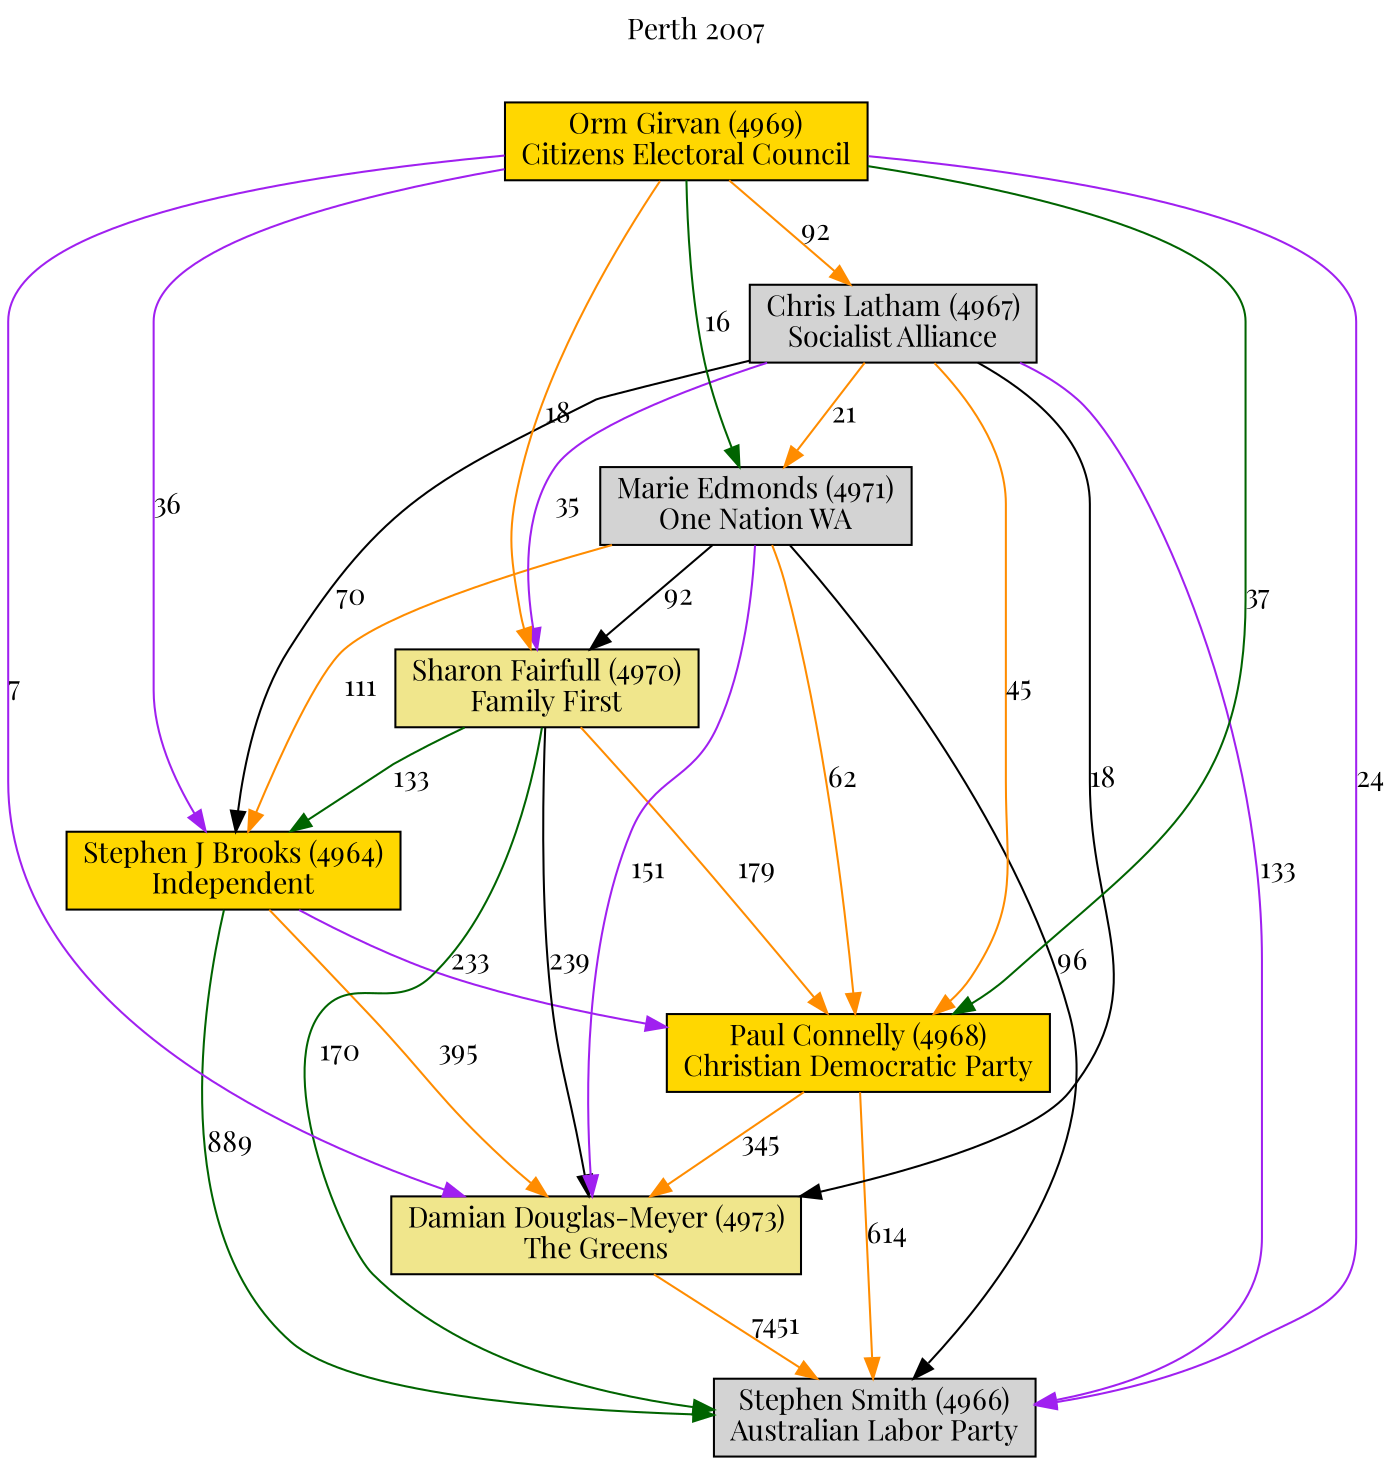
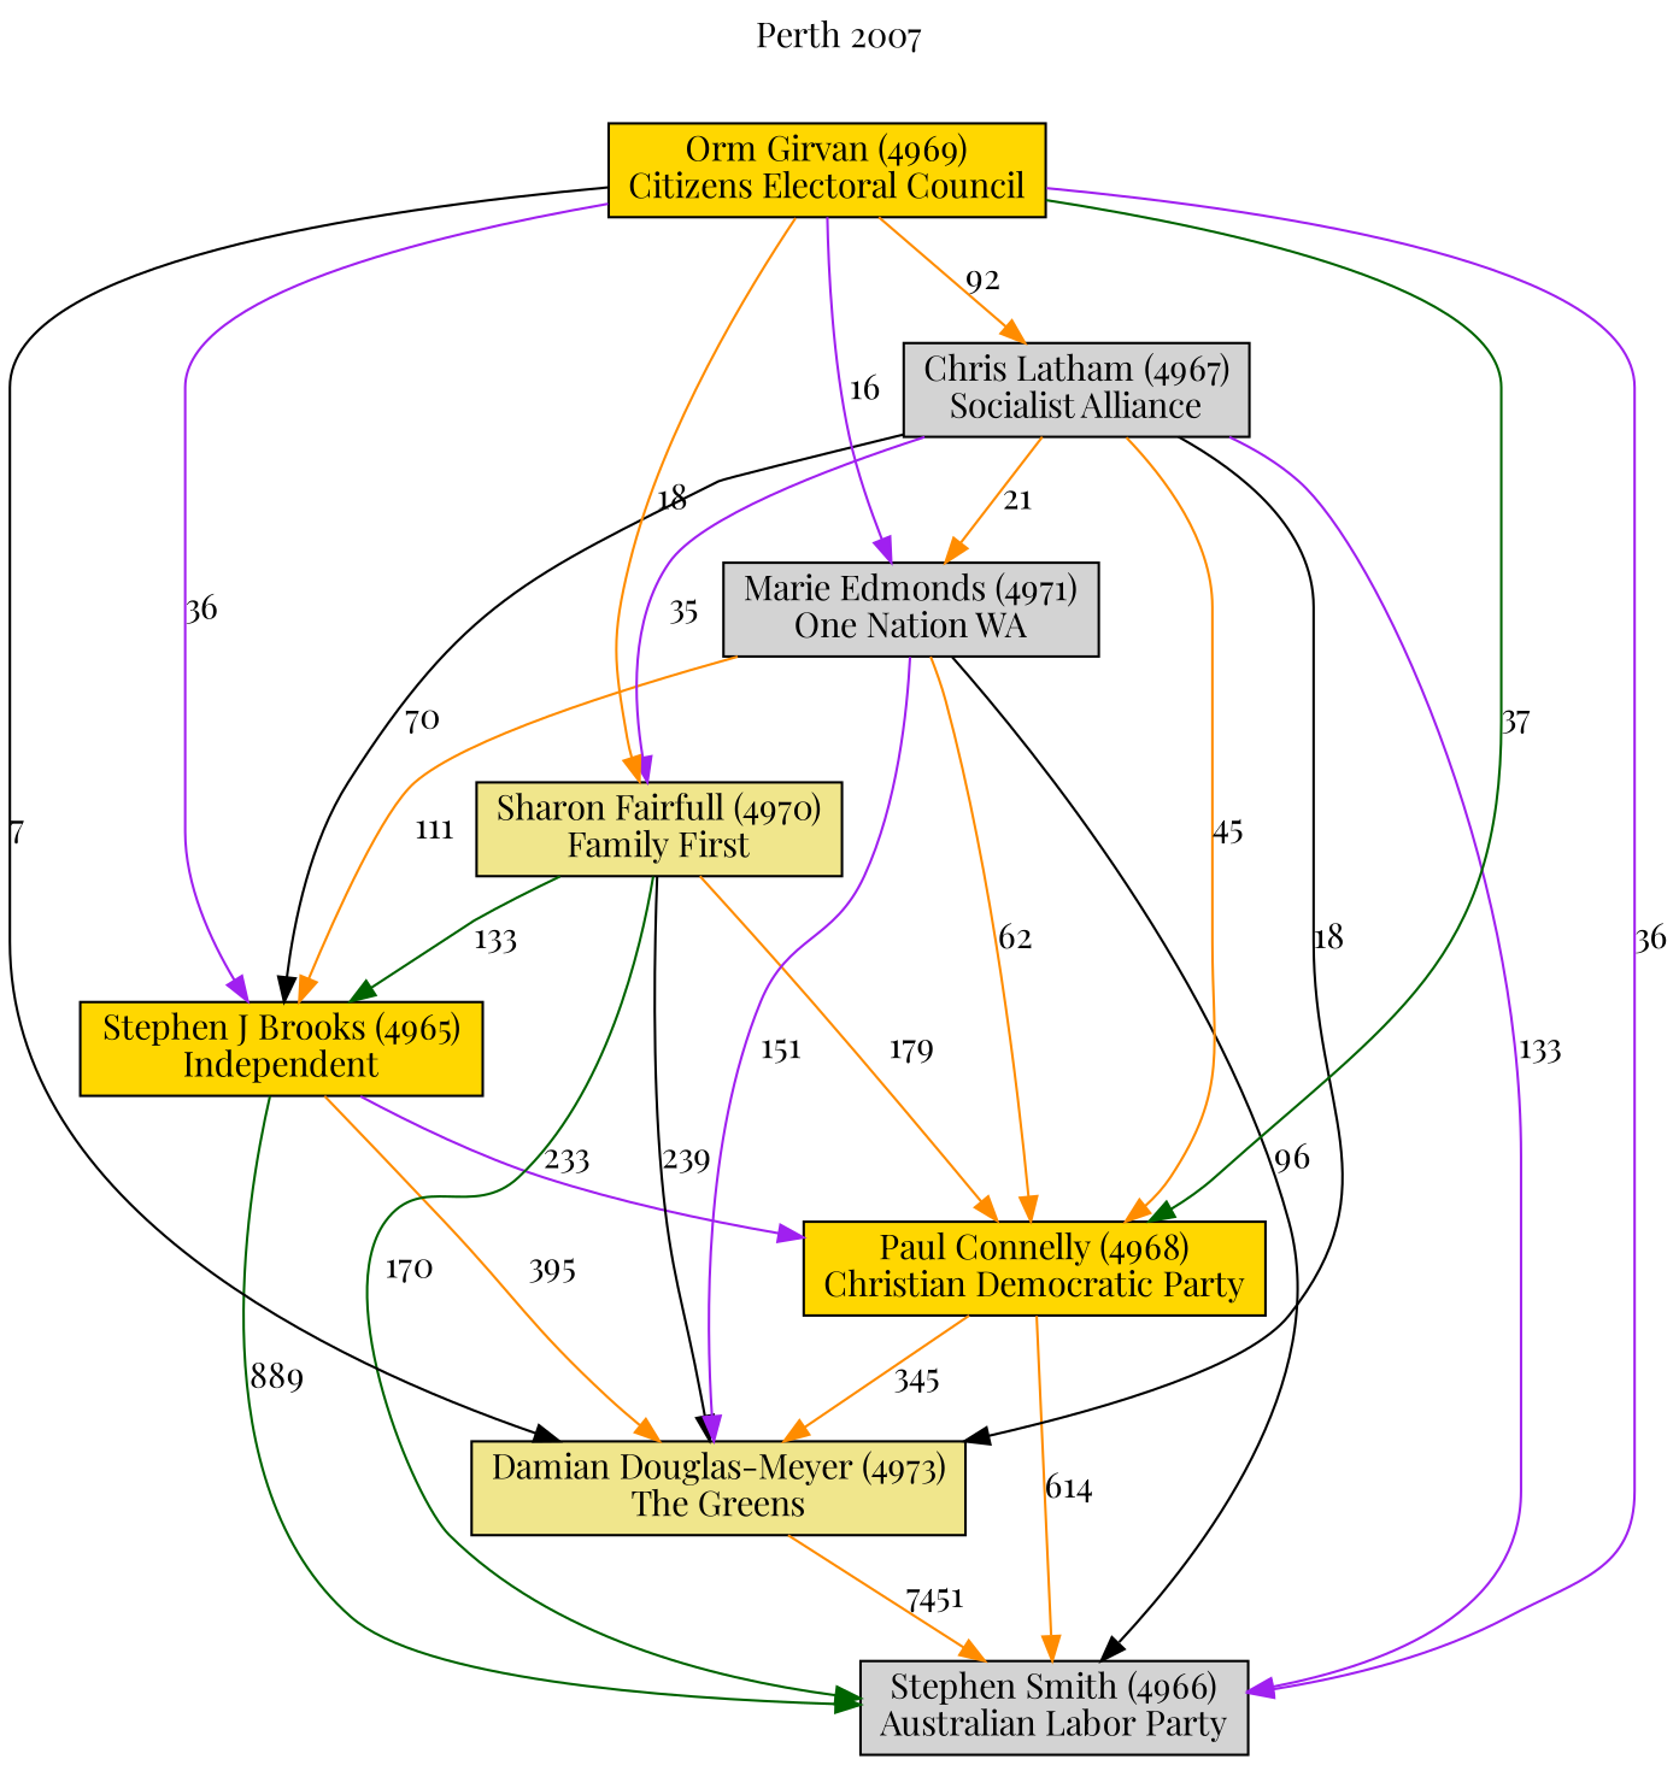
  digraph {
    fontname="Playfair Display"
    label="Perth 2007"
    labelloc=t
    mclimit=10
    node [fillcolor=lightgrey fontname="Playfair Display" shape=box style=filled]
    edge [color=darkorange fontname="Playfair Display"]
    n1 [label="Stephen Smith (4966)\nAustralian Labor Party"]
    n2 [fillcolor=khaki label="Damian Douglas-Meyer (4973)\nThe Greens"]
    n3 [fillcolor=gold label="Paul Connelly (4968)\nChristian Democratic Party"]
-   n4 [fillcolor=gold label="Stephen J Brooks (4964)\nIndependent"]
+   n4 [fillcolor=gold label="Stephen J Brooks (4965)\nIndependent"]
    n5 [fillcolor=khaki label="Sharon Fairfull (4970)\nFamily First"]
    n6 [label="Marie Edmonds (4971)\nOne Nation WA"]
    n7 [label="Chris Latham (4967)\nSocialist Alliance"]
    n8 [fillcolor=gold label="Orm Girvan (4969)\nCitizens Electoral Council"]
    n2 -> n1 [label=7451]
    n3 -> n1 [label=614]
    n3 -> n2 [label=345]
    n4 -> n1 [color=darkgreen label=889]
    n4 -> n2 [label=395]
    n4 -> n3 [color=purple label=233]
    n5 -> n1 [color=darkgreen label=170]
    n5 -> n2 [color=black label=239]
    n5 -> n3 [label=179]
    n5 -> n4 [color=darkgreen label=133]
    n6 -> n1 [color=black label=96]
    n6 -> n2 [color=purple label=151]
    n6 -> n3 [label=62]
    n6 -> n4 [label=111]
-   n6 -> n5 [color=black label=92]
    n7 -> n1 [color=purple label=133]
    n7 -> n2 [color=black label=18]
    n7 -> n3 [label=45]
    n7 -> n4 [color=black label=70]
    n7 -> n5 [color=purple label=35]
    n7 -> n6 [label=21]
-   n8 -> n1 [color=purple label=24]
-   n8 -> n2 [color=purple label=7]
+   n8 -> n1 [color=purple label=36]
+   n8 -> n2 [color=black label=7]
    n8 -> n3 [color=darkgreen label=37]
    n8 -> n4 [color=purple label=36]
    n8 -> n5 [label=18]
-   n8 -> n6 [color=darkgreen label=16]
+   n8 -> n6 [color=purple label=16]
    n8 -> n7 [label=92]
  }
